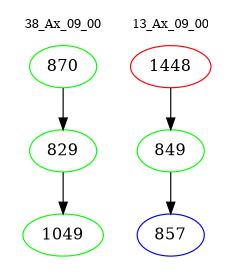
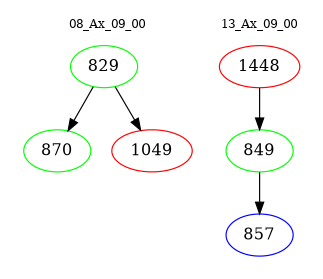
  digraph {
    fontname="DejaVu Serif"
    node [color=green fontname="DejaVu Serif"]
    edge [color=black fontname="DejaVu Serif"]
    n1 [label=829]
    n2 [label=870]
-   n3 [label=1049]
+   n3 [color=red label=1049]
    n4 [label=849]
    n5 [color=blue label=857]
    n6 [color=red label=1448]
    subgraph cluster_1 {
      color=white
      fontsize=10
-     label="38_Ax_09_00"
+     label="08_Ax_09_00"
      n1
      n2
      n3
    }
    subgraph cluster_2 {
      color=white
      fontsize=10
      label="13_Ax_09_00"
      n4
      n5
      n6
    }
-   n2 -> n1
+   n1 -> n2
    n1 -> n3
    n4 -> n5
    n6 -> n4
  }
